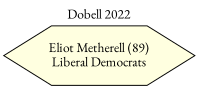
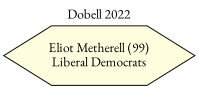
  digraph {
    label="Dobell 2022"
    labelloc=t
    mclimit=10
    fontname="EB Garamond"
-   n1 [label="Eliot Metherell (89)\nLiberal Democrats" shape=hexagon style=filled fillcolor=lightyellow fontname="EB Garamond"]
+   n1 [label="Eliot Metherell (99)\nLiberal Democrats" shape=hexagon style=filled fillcolor=lightyellow fontname="EB Garamond"]
  }
